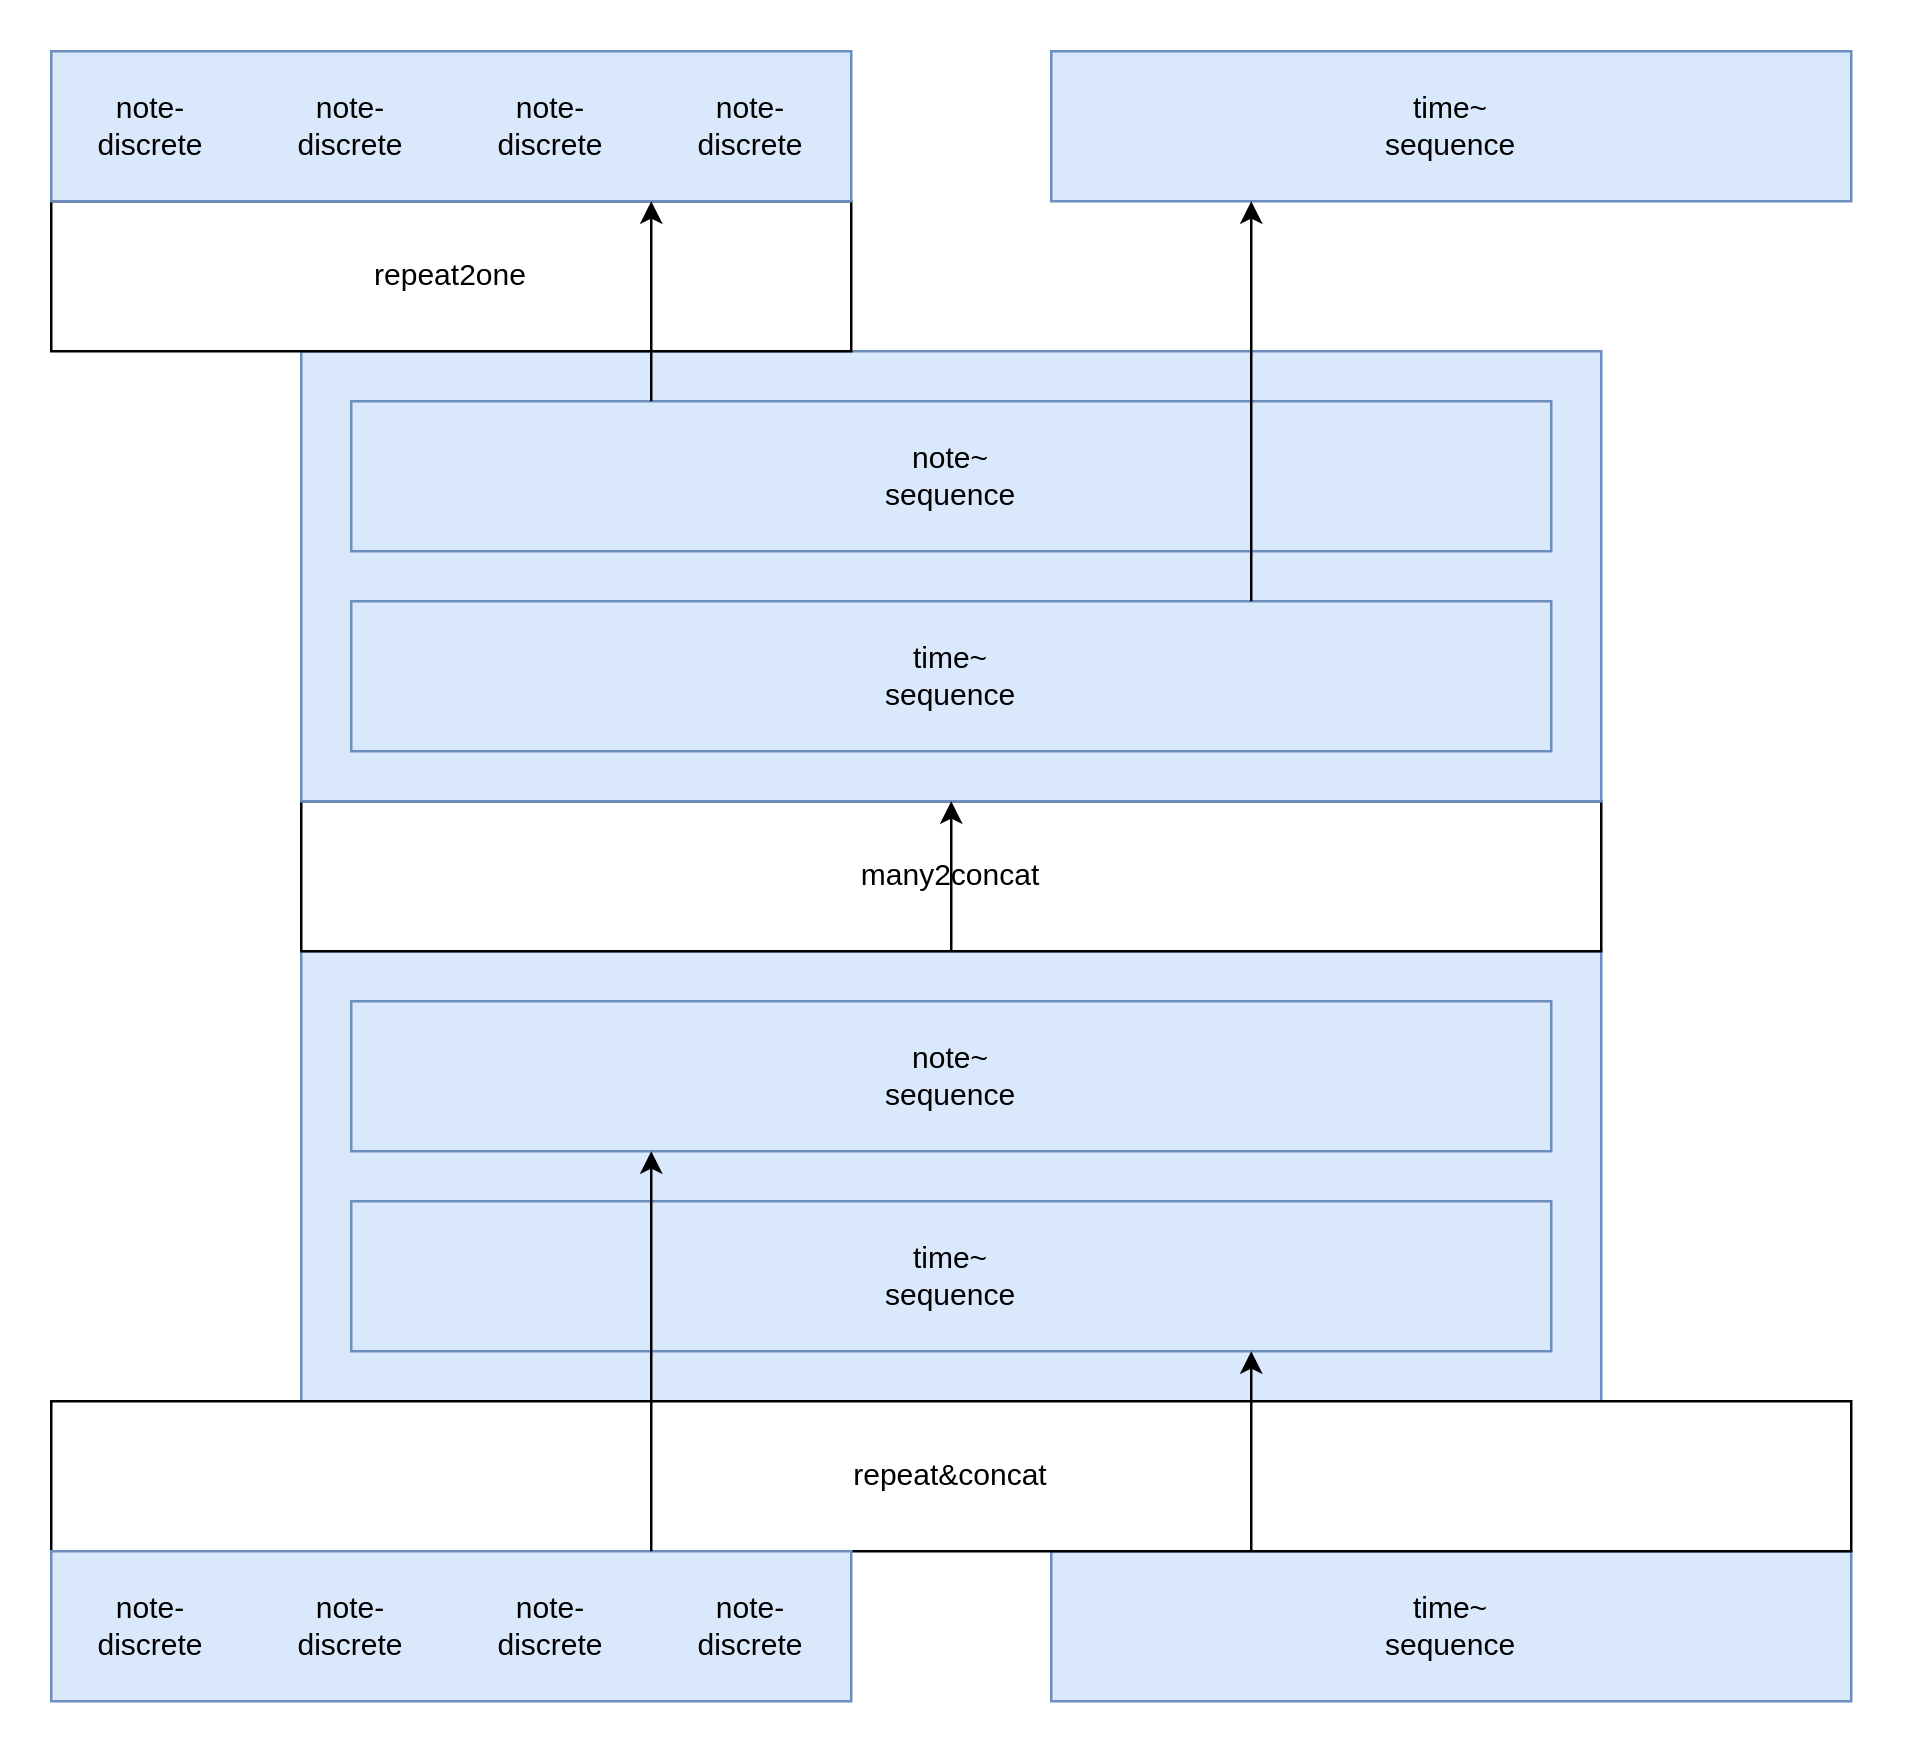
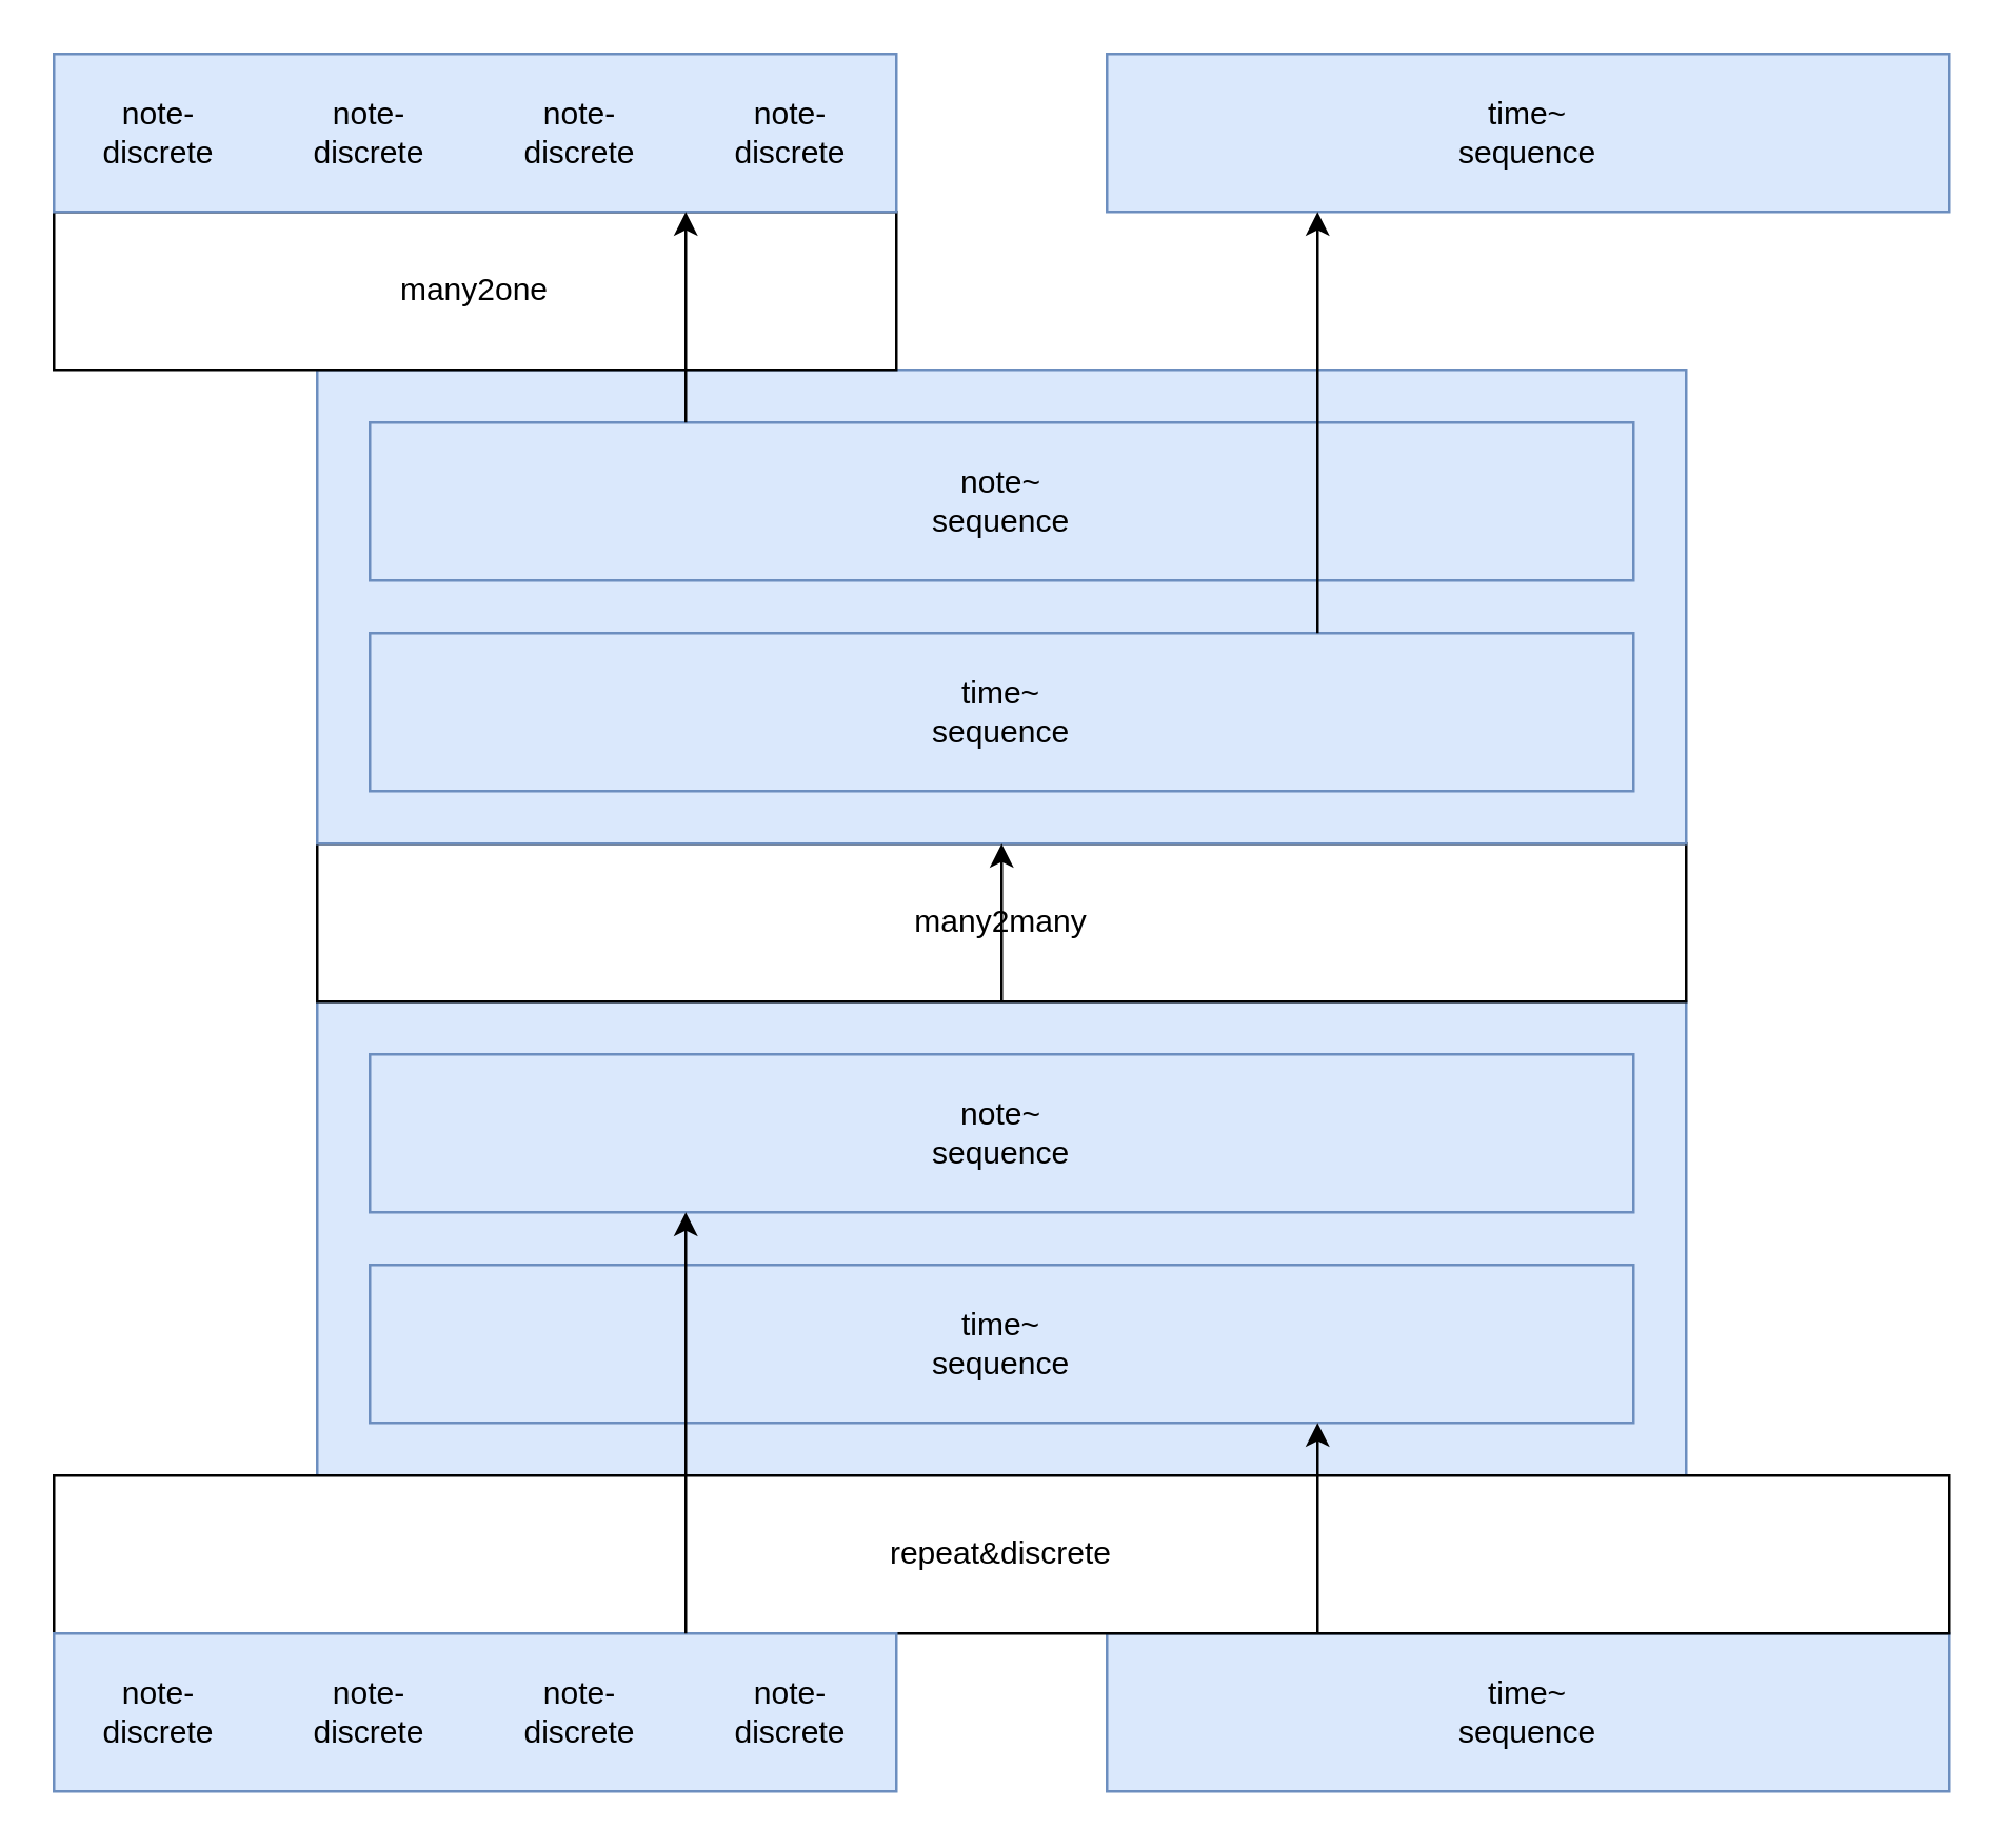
  <mxCell id="0" />
  <mxCell id="1" parent="0" />
  <mxCell id="2" value="" style="rounded=0;whiteSpace=wrap;html=1;fillColor=#dae8fc;strokeColor=#6c8ebf;" parent="1" vertex="1"><mxGeometry x="120" y="380" width="520" height="180" as="geometry" /></mxCell>
  <mxCell id="3" value="" style="rounded=0;whiteSpace=wrap;html=1;fillColor=#dae8fc;strokeColor=#6c8ebf;" parent="1" vertex="1"><mxGeometry x="420" y="620" width="320" height="60" as="geometry" /></mxCell>
- <mxCell id="4" value="repeat&amp;amp;concat" style="rounded=0;whiteSpace=wrap;html=1;fillColor=#FFFFFF;" parent="1" vertex="1"><mxGeometry x="20" y="560" width="720" height="60" as="geometry" /></mxCell>
+ <mxCell id="4" value="repeat&amp;amp;discrete" style="rounded=0;whiteSpace=wrap;html=1;fillColor=#FFFFFF;" parent="1" vertex="1"><mxGeometry x="20" y="560" width="720" height="60" as="geometry" /></mxCell>
  <mxCell id="5" value="" style="rounded=0;whiteSpace=wrap;html=1;fillColor=#dae8fc;strokeColor=#6c8ebf;" parent="1" vertex="1"><mxGeometry x="20" y="620" width="320" height="60" as="geometry" /></mxCell>
  <mxCell id="6" value="note-&lt;br&gt;discrete" style="text;html=1;align=center;verticalAlign=middle;whiteSpace=wrap;rounded=0;" parent="1" vertex="1"><mxGeometry x="40" y="640" width="40" height="20" as="geometry" /></mxCell>
  <mxCell id="7" value="note-&lt;br&gt;discrete" style="text;html=1;strokeColor=none;fillColor=none;align=center;verticalAlign=middle;whiteSpace=wrap;rounded=0;" parent="1" vertex="1"><mxGeometry x="120" y="640" width="40" height="20" as="geometry" /></mxCell>
  <mxCell id="8" value="note-&lt;br&gt;discrete" style="text;html=1;strokeColor=none;fillColor=none;align=center;verticalAlign=middle;whiteSpace=wrap;rounded=0;" parent="1" vertex="1"><mxGeometry x="200" y="640" width="40" height="20" as="geometry" /></mxCell>
  <mxCell id="9" value="note-&lt;br&gt;discrete" style="text;html=1;strokeColor=none;fillColor=none;align=center;verticalAlign=middle;whiteSpace=wrap;rounded=0;" parent="1" vertex="1"><mxGeometry x="280" y="640" width="40" height="20" as="geometry" /></mxCell>
  <mxCell id="10" value="time~&lt;br&gt;sequence" style="text;html=1;strokeColor=none;fillColor=none;align=center;verticalAlign=middle;whiteSpace=wrap;rounded=0;" parent="1" vertex="1"><mxGeometry x="560" y="640" width="40" height="20" as="geometry" /></mxCell>
  <mxCell id="11" value="" style="rounded=0;whiteSpace=wrap;html=1;fillColor=#dae8fc;strokeColor=#6c8ebf;" parent="1" vertex="1"><mxGeometry x="140" y="480" width="480" height="60" as="geometry" /></mxCell>
  <mxCell id="12" value="time~&lt;br&gt;sequence" style="text;html=1;strokeColor=none;fillColor=none;align=center;verticalAlign=middle;whiteSpace=wrap;rounded=0;" parent="1" vertex="1"><mxGeometry x="360" y="500" width="40" height="20" as="geometry" /></mxCell>
  <mxCell id="13" value="" style="rounded=0;whiteSpace=wrap;html=1;fillColor=#dae8fc;strokeColor=#6c8ebf;" parent="1" vertex="1"><mxGeometry x="140" y="400" width="480" height="60" as="geometry" /></mxCell>
  <mxCell id="14" style="edgeStyle=orthogonalEdgeStyle;rounded=0;orthogonalLoop=1;jettySize=auto;html=1;exitX=0.25;exitY=0;exitDx=0;exitDy=0;entryX=0.75;entryY=1;entryDx=0;entryDy=0;" parent="1" source="3" target="11" edge="1"><mxGeometry relative="1" as="geometry" /></mxCell>
  <mxCell id="15" style="edgeStyle=orthogonalEdgeStyle;rounded=0;orthogonalLoop=1;jettySize=auto;html=1;exitX=0.75;exitY=0;exitDx=0;exitDy=0;entryX=0.25;entryY=1;entryDx=0;entryDy=0;" parent="1" source="5" target="13" edge="1"><mxGeometry relative="1" as="geometry"><mxPoint x="70" y="465" as="targetPoint" /></mxGeometry></mxCell>
  <mxCell id="16" value="note~&lt;br&gt;sequence" style="text;html=1;strokeColor=none;fillColor=none;align=center;verticalAlign=middle;whiteSpace=wrap;rounded=0;" parent="1" vertex="1"><mxGeometry x="360" y="420" width="40" height="20" as="geometry" /></mxCell>
- <mxCell id="17" value="many2concat" style="rounded=0;whiteSpace=wrap;html=1;" parent="1" vertex="1"><mxGeometry x="120" y="320" width="520" height="60" as="geometry" /></mxCell>
+ <mxCell id="17" value="many2many" style="rounded=0;whiteSpace=wrap;html=1;" parent="1" vertex="1"><mxGeometry x="120" y="320" width="520" height="60" as="geometry" /></mxCell>
  <mxCell id="18" value="" style="rounded=0;whiteSpace=wrap;html=1;fillColor=#dae8fc;strokeColor=#6c8ebf;" parent="1" vertex="1"><mxGeometry x="120" y="140" width="520" height="180" as="geometry" /></mxCell>
  <mxCell id="19" value="" style="rounded=0;whiteSpace=wrap;html=1;fillColor=#dae8fc;strokeColor=#6c8ebf;" parent="1" vertex="1"><mxGeometry x="140" y="240" width="480" height="60" as="geometry" /></mxCell>
  <mxCell id="20" value="time~&lt;br&gt;sequence" style="text;html=1;strokeColor=none;fillColor=none;align=center;verticalAlign=middle;whiteSpace=wrap;rounded=0;" parent="1" vertex="1"><mxGeometry x="360" y="260" width="40" height="20" as="geometry" /></mxCell>
  <mxCell id="21" value="" style="rounded=0;whiteSpace=wrap;html=1;fillColor=#dae8fc;strokeColor=#6c8ebf;" parent="1" vertex="1"><mxGeometry x="140" y="160" width="480" height="60" as="geometry" /></mxCell>
  <mxCell id="22" value="note~&lt;br&gt;sequence" style="text;html=1;strokeColor=none;fillColor=none;align=center;verticalAlign=middle;whiteSpace=wrap;rounded=0;" parent="1" vertex="1"><mxGeometry x="360" y="180" width="40" height="20" as="geometry" /></mxCell>
  <mxCell id="23" style="edgeStyle=orthogonalEdgeStyle;rounded=0;orthogonalLoop=1;jettySize=auto;html=1;exitX=0.5;exitY=0;exitDx=0;exitDy=0;" parent="1" source="2" target="18" edge="1"><mxGeometry relative="1" as="geometry" /></mxCell>
- <mxCell id="24" value="repeat2one" style="rounded=0;whiteSpace=wrap;html=1;fillColor=#FFFFFF;" parent="1" vertex="1"><mxGeometry x="20" y="80" width="320" height="60" as="geometry" /></mxCell>
+ <mxCell id="24" value="many2one" style="rounded=0;whiteSpace=wrap;html=1;fillColor=#FFFFFF;" parent="1" vertex="1"><mxGeometry x="20" y="80" width="320" height="60" as="geometry" /></mxCell>
  <mxCell id="25" value="" style="rounded=0;whiteSpace=wrap;html=1;fillColor=#dae8fc;strokeColor=#6c8ebf;" parent="1" vertex="1"><mxGeometry x="20" y="20" width="320" height="60" as="geometry" /></mxCell>
  <mxCell id="26" value="note-&lt;br&gt;discrete" style="text;html=1;strokeColor=none;fillColor=none;align=center;verticalAlign=middle;whiteSpace=wrap;rounded=0;" parent="1" vertex="1"><mxGeometry x="40" y="40" width="40" height="20" as="geometry" /></mxCell>
  <mxCell id="27" value="note-&lt;br&gt;discrete" style="text;html=1;strokeColor=none;fillColor=none;align=center;verticalAlign=middle;whiteSpace=wrap;rounded=0;" parent="1" vertex="1"><mxGeometry x="120" y="40" width="40" height="20" as="geometry" /></mxCell>
  <mxCell id="28" value="note-&lt;br&gt;discrete" style="text;html=1;strokeColor=none;fillColor=none;align=center;verticalAlign=middle;whiteSpace=wrap;rounded=0;" parent="1" vertex="1"><mxGeometry x="200" y="40" width="40" height="20" as="geometry" /></mxCell>
  <mxCell id="29" value="note-&lt;br&gt;discrete" style="text;html=1;strokeColor=none;fillColor=none;align=center;verticalAlign=middle;whiteSpace=wrap;rounded=0;" parent="1" vertex="1"><mxGeometry x="280" y="40" width="40" height="20" as="geometry" /></mxCell>
  <mxCell id="30" style="edgeStyle=orthogonalEdgeStyle;rounded=0;orthogonalLoop=1;jettySize=auto;html=1;exitX=0.25;exitY=0;exitDx=0;exitDy=0;entryX=0.75;entryY=1;entryDx=0;entryDy=0;" parent="1" source="21" target="25" edge="1"><mxGeometry relative="1" as="geometry" /></mxCell>
  <mxCell id="31" value="" style="rounded=0;whiteSpace=wrap;html=1;fillColor=#dae8fc;strokeColor=#6c8ebf;" parent="1" vertex="1"><mxGeometry x="420" y="20" width="320" height="60" as="geometry" /></mxCell>
  <mxCell id="32" value="time~&lt;br&gt;sequence" style="text;html=1;strokeColor=none;fillColor=none;align=center;verticalAlign=middle;whiteSpace=wrap;rounded=0;" parent="1" vertex="1"><mxGeometry x="560" y="40" width="40" height="20" as="geometry" /></mxCell>
  <mxCell id="33" style="edgeStyle=orthogonalEdgeStyle;rounded=0;orthogonalLoop=1;jettySize=auto;html=1;exitX=0.75;exitY=0;exitDx=0;exitDy=0;entryX=0.25;entryY=1;entryDx=0;entryDy=0;" parent="1" source="19" target="31" edge="1"><mxGeometry relative="1" as="geometry" /></mxCell>
